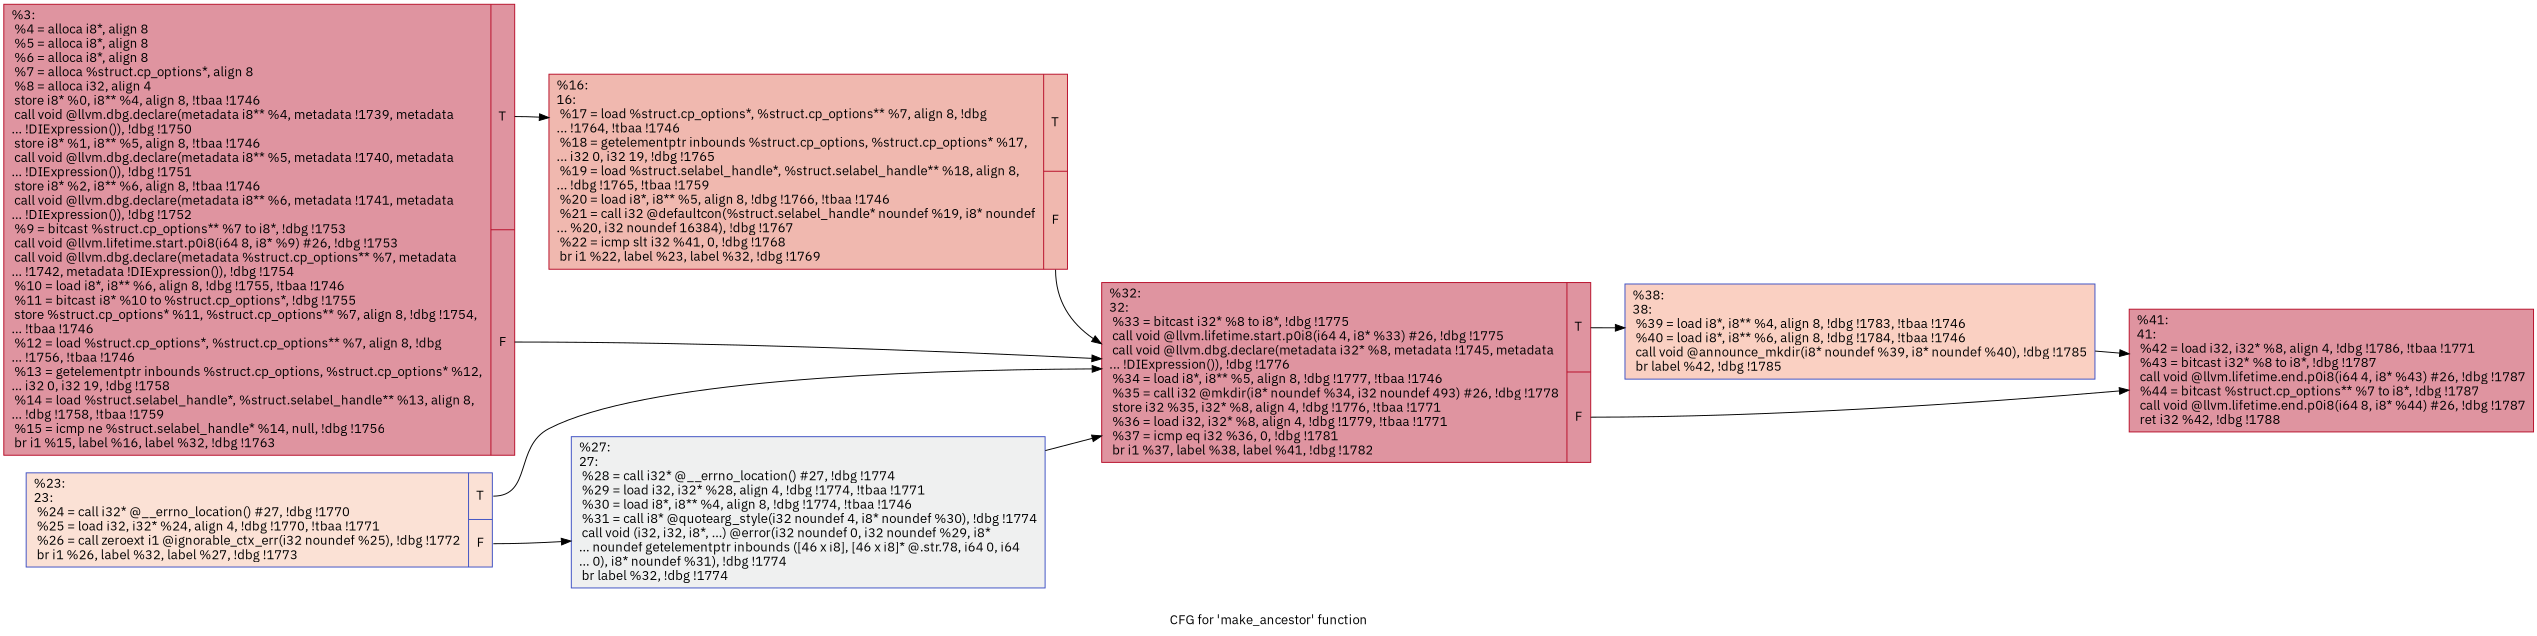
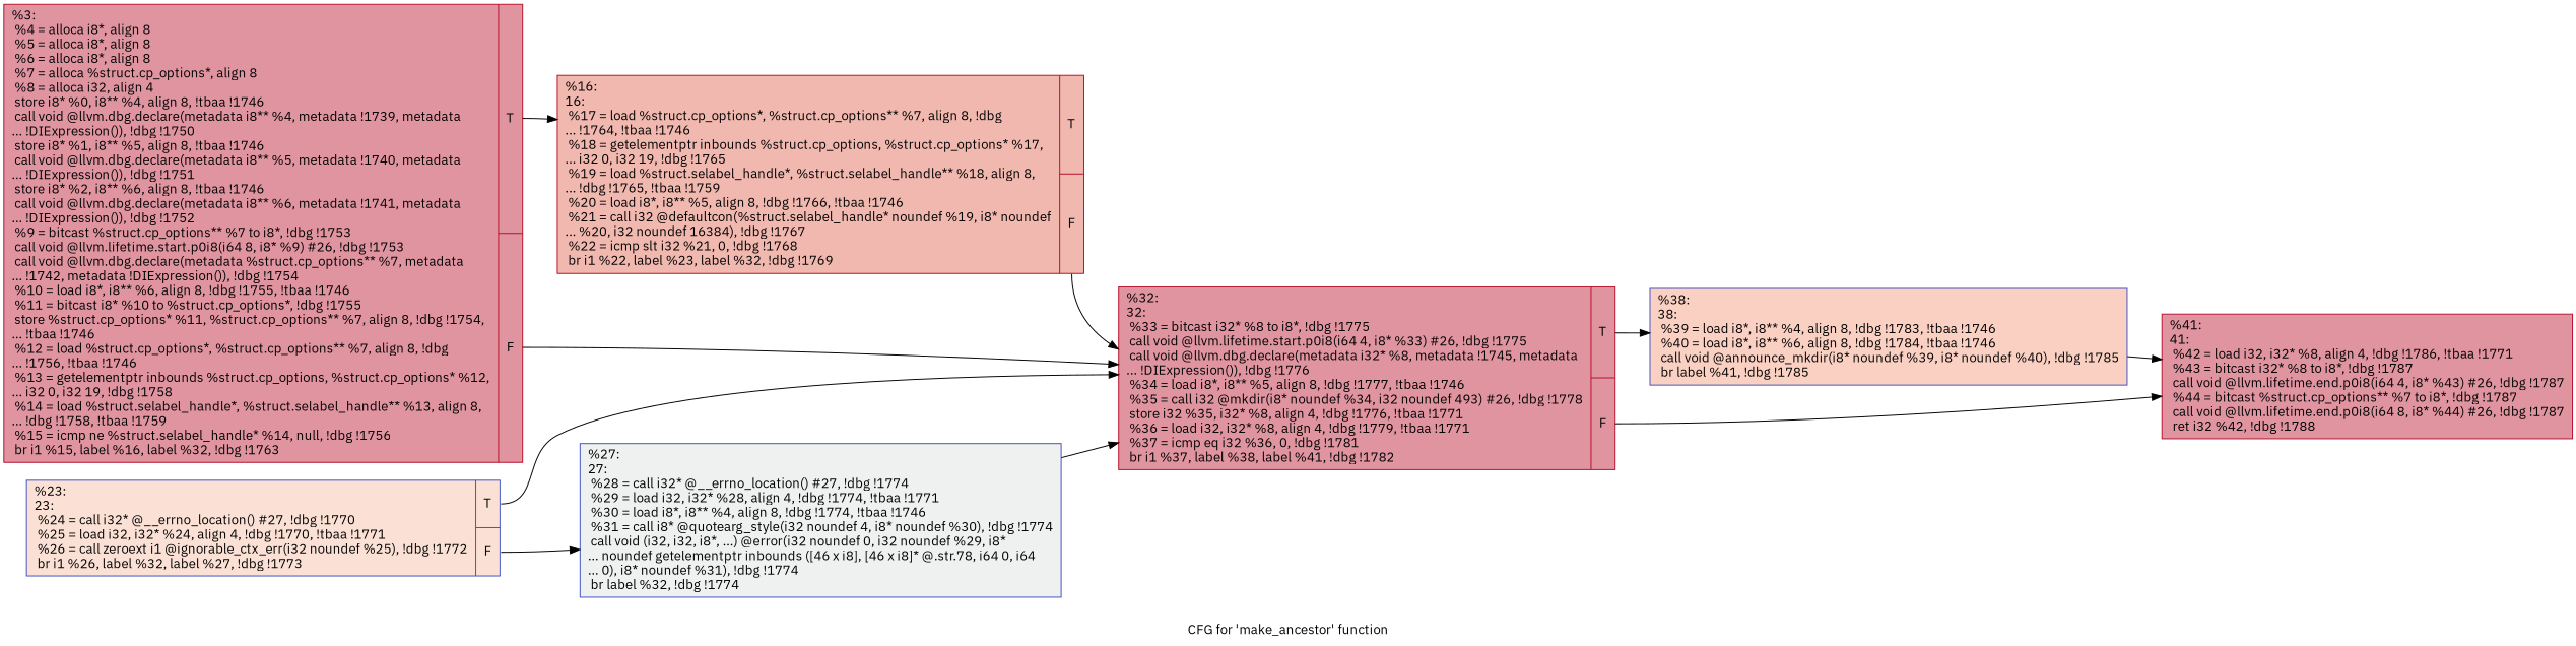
  digraph {
    fontname="IBM Plex Sans"
    label="CFG for 'make_ancestor' function"
    rankdir=LR
    node [color="#b70d28ff" fillcolor="#b70d2870" fontname="IBM Plex Sans" shape=record style=filled]
    edge [fontname="IBM Plex Sans" tailport=s0]
    n1 [label="{%3:\l  %4 = alloca i8*, align 8\l  %5 = alloca i8*, align 8\l  %6 = alloca i8*, align 8\l  %7 = alloca %struct.cp_options*, align 8\l  %8 = alloca i32, align 4\l  store i8* %0, i8** %4, align 8, !tbaa !1746\l  call void @llvm.dbg.declare(metadata i8** %4, metadata !1739, metadata\l... !DIExpression()), !dbg !1750\l  store i8* %1, i8** %5, align 8, !tbaa !1746\l  call void @llvm.dbg.declare(metadata i8** %5, metadata !1740, metadata\l... !DIExpression()), !dbg !1751\l  store i8* %2, i8** %6, align 8, !tbaa !1746\l  call void @llvm.dbg.declare(metadata i8** %6, metadata !1741, metadata\l... !DIExpression()), !dbg !1752\l  %9 = bitcast %struct.cp_options** %7 to i8*, !dbg !1753\l  call void @llvm.lifetime.start.p0i8(i64 8, i8* %9) #26, !dbg !1753\l  call void @llvm.dbg.declare(metadata %struct.cp_options** %7, metadata\l... !1742, metadata !DIExpression()), !dbg !1754\l  %10 = load i8*, i8** %6, align 8, !dbg !1755, !tbaa !1746\l  %11 = bitcast i8* %10 to %struct.cp_options*, !dbg !1755\l  store %struct.cp_options* %11, %struct.cp_options** %7, align 8, !dbg !1754,\l... !tbaa !1746\l  %12 = load %struct.cp_options*, %struct.cp_options** %7, align 8, !dbg\l... !1756, !tbaa !1746\l  %13 = getelementptr inbounds %struct.cp_options, %struct.cp_options* %12,\l... i32 0, i32 19, !dbg !1758\l  %14 = load %struct.selabel_handle*, %struct.selabel_handle** %13, align 8,\l... !dbg !1758, !tbaa !1759\l  %15 = icmp ne %struct.selabel_handle* %14, null, !dbg !1756\l  br i1 %15, label %16, label %32, !dbg !1763\l|{<s0>T|<s1>F}}"]
-   n2 [fillcolor="#dc5d4a70" label="{%16:\l16:                                               \l  %17 = load %struct.cp_options*, %struct.cp_options** %7, align 8, !dbg\l... !1764, !tbaa !1746\l  %18 = getelementptr inbounds %struct.cp_options, %struct.cp_options* %17,\l... i32 0, i32 19, !dbg !1765\l  %19 = load %struct.selabel_handle*, %struct.selabel_handle** %18, align 8,\l... !dbg !1765, !tbaa !1759\l  %20 = load i8*, i8** %5, align 8, !dbg !1766, !tbaa !1746\l  %21 = call i32 @defaultcon(%struct.selabel_handle* noundef %19, i8* noundef\l... %20, i32 noundef 16384), !dbg !1767\l  %22 = icmp slt i32 %41, 0, !dbg !1768\l  br i1 %22, label %23, label %32, !dbg !1769\l|{<s0>T|<s1>F}}"]
+   n2 [fillcolor="#dc5d4a70" label="{%16:\l16:                                               \l  %17 = load %struct.cp_options*, %struct.cp_options** %7, align 8, !dbg\l... !1764, !tbaa !1746\l  %18 = getelementptr inbounds %struct.cp_options, %struct.cp_options* %17,\l... i32 0, i32 19, !dbg !1765\l  %19 = load %struct.selabel_handle*, %struct.selabel_handle** %18, align 8,\l... !dbg !1765, !tbaa !1759\l  %20 = load i8*, i8** %5, align 8, !dbg !1766, !tbaa !1746\l  %21 = call i32 @defaultcon(%struct.selabel_handle* noundef %19, i8* noundef\l... %20, i32 noundef 16384), !dbg !1767\l  %22 = icmp slt i32 %21, 0, !dbg !1768\l  br i1 %22, label %23, label %32, !dbg !1769\l|{<s0>T|<s1>F}}"]
    n3 [label="{%32:\l32:                                               \l  %33 = bitcast i32* %8 to i8*, !dbg !1775\l  call void @llvm.lifetime.start.p0i8(i64 4, i8* %33) #26, !dbg !1775\l  call void @llvm.dbg.declare(metadata i32* %8, metadata !1745, metadata\l... !DIExpression()), !dbg !1776\l  %34 = load i8*, i8** %5, align 8, !dbg !1777, !tbaa !1746\l  %35 = call i32 @mkdir(i8* noundef %34, i32 noundef 493) #26, !dbg !1778\l  store i32 %35, i32* %8, align 4, !dbg !1776, !tbaa !1771\l  %36 = load i32, i32* %8, align 4, !dbg !1779, !tbaa !1771\l  %37 = icmp eq i32 %36, 0, !dbg !1781\l  br i1 %37, label %38, label %41, !dbg !1782\l|{<s0>T|<s1>F}}"]
-   n4 [color="#3d50c3ff" fillcolor="#f3947570" label="{%38:\l38:                                               \l  %39 = load i8*, i8** %4, align 8, !dbg !1783, !tbaa !1746\l  %40 = load i8*, i8** %6, align 8, !dbg !1784, !tbaa !1746\l  call void @announce_mkdir(i8* noundef %39, i8* noundef %40), !dbg !1785\l  br label %42, !dbg !1785\l}"]
+   n4 [color="#3d50c3ff" fillcolor="#f3947570" label="{%38:\l38:                                               \l  %39 = load i8*, i8** %4, align 8, !dbg !1783, !tbaa !1746\l  %40 = load i8*, i8** %6, align 8, !dbg !1784, !tbaa !1746\l  call void @announce_mkdir(i8* noundef %39, i8* noundef %40), !dbg !1785\l  br label %41, !dbg !1785\l}"]
    n5 [label="{%41:\l41:                                               \l  %42 = load i32, i32* %8, align 4, !dbg !1786, !tbaa !1771\l  %43 = bitcast i32* %8 to i8*, !dbg !1787\l  call void @llvm.lifetime.end.p0i8(i64 4, i8* %43) #26, !dbg !1787\l  %44 = bitcast %struct.cp_options** %7 to i8*, !dbg !1787\l  call void @llvm.lifetime.end.p0i8(i64 8, i8* %44) #26, !dbg !1787\l  ret i32 %42, !dbg !1788\l}"]
    n6 [color="#3d50c3ff" fillcolor="#f7bca170" label="{%23:\l23:                                               \l  %24 = call i32* @__errno_location() #27, !dbg !1770\l  %25 = load i32, i32* %24, align 4, !dbg !1770, !tbaa !1771\l  %26 = call zeroext i1 @ignorable_ctx_err(i32 noundef %25), !dbg !1772\l  br i1 %26, label %32, label %27, !dbg !1773\l|{<s0>T|<s1>F}}"]
    n7 [color="#3d50c3ff" fillcolor="#dbdcde70" label="{%27:\l27:                                               \l  %28 = call i32* @__errno_location() #27, !dbg !1774\l  %29 = load i32, i32* %28, align 4, !dbg !1774, !tbaa !1771\l  %30 = load i8*, i8** %4, align 8, !dbg !1774, !tbaa !1746\l  %31 = call i8* @quotearg_style(i32 noundef 4, i8* noundef %30), !dbg !1774\l  call void (i32, i32, i8*, ...) @error(i32 noundef 0, i32 noundef %29, i8*\l... noundef getelementptr inbounds ([46 x i8], [46 x i8]* @.str.78, i64 0, i64\l... 0), i8* noundef %31), !dbg !1774\l  br label %32, !dbg !1774\l}"]
    n1 -> n2
    n1 -> n3 [tailport=s1]
    n2 -> n3 [tailport=s1]
    n3 -> n4
    n3 -> n5 [tailport=s1]
    n4 -> n5
    n6 -> n3
    n6 -> n7 [tailport=s1]
    n7 -> n3
  }
